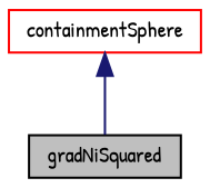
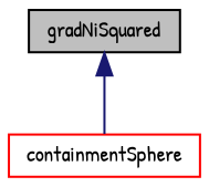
  digraph {
    rankdir=TB
    fontname="Patrick Hand"
    node [fontname="Patrick Hand" fontsize=10 shape=record]
    n1 [color=black fillcolor=grey75 fontcolor=black height=0.2 label=gradNiSquared style=filled width=0.4]
    n2 [color=red height=0.2 label=containmentSphere width=0.4]
-   n2 -> n1 [color=midnightblue dir=back fontname="Patrick Hand" fontsize=10 labelfontname=Helvetica labelfontsize=10 style=solid]
+   n1 -> n2 [color=midnightblue dir=back fontname="Patrick Hand" fontsize=10 labelfontname=Helvetica labelfontsize=10 style=solid]
  }
